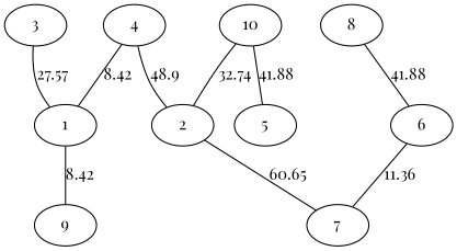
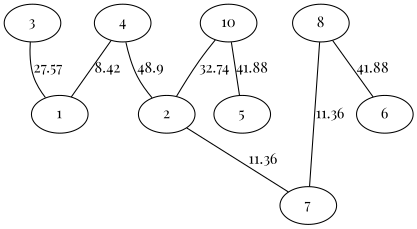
  graph {
    fontname="Playfair Display"
    node [fontname="Playfair Display"]
    edge [fontname="Playfair Display"]
    4
    1
    2
-   9
    7
    3
    10
    5
    8
    6
    4 -- 1 [label=8.42]
    4 -- 2 [label=48.9]
-   1 -- 9 [label=8.42]
-   2 -- 7 [label=60.65]
+   2 -- 7 [label=11.36]
    3 -- 1 [label=27.57]
    10 -- 2 [label=32.74]
    10 -- 5 [label=41.88]
-   6 -- 7 [label=11.36]
+   8 -- 7 [label=11.36]
    8 -- 6 [label=41.88]
  }
